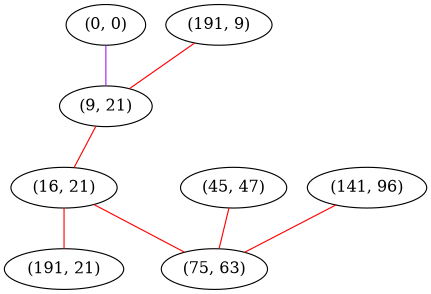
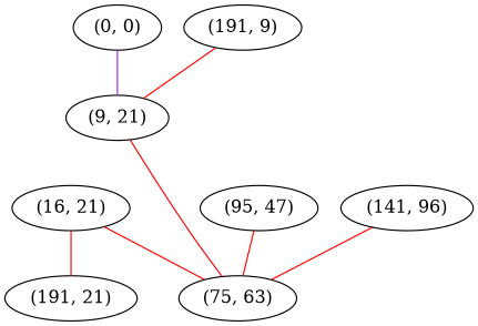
  graph {
    edge [color=red weight=1]
    "(0, 0)"
    "(9, 21)"
    "(16, 21)"
    "(191, 9)"
    "(191, 21)"
    n6 [label="(75, 63)"]
-   "(95, 47)" [label="(45, 47)"]
+   "(95, 47)"
    n8 [label="(141, 96)"]
    "(0, 0)" -- "(9, 21)" [color=purple weight=4]
-   "(9, 21)" -- "(16, 21)"
+   "(9, 21)" -- n6
    "(16, 21)" -- "(191, 21)"
    "(16, 21)" -- n6
    "(191, 9)" -- "(9, 21)"
    "(95, 47)" -- n6
    n8 -- n6
  }
